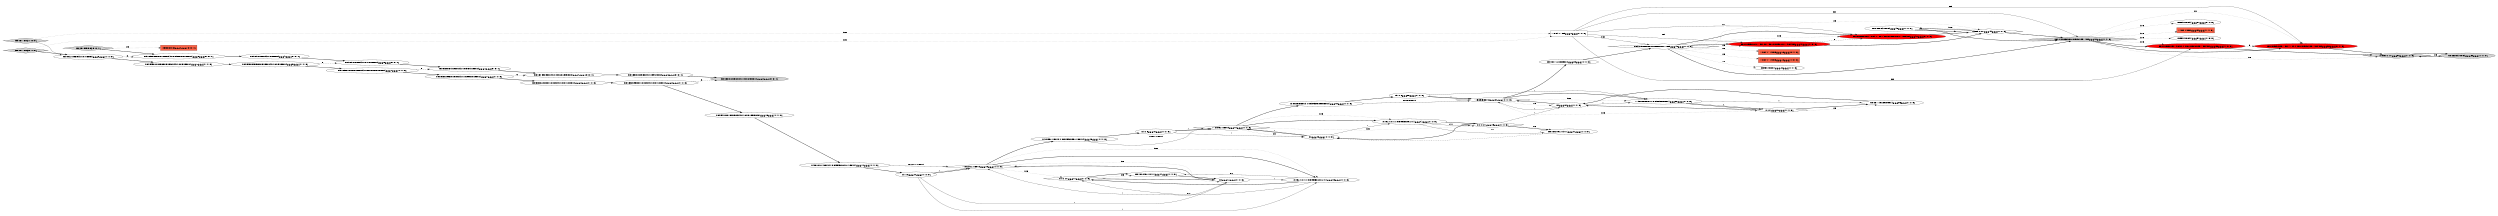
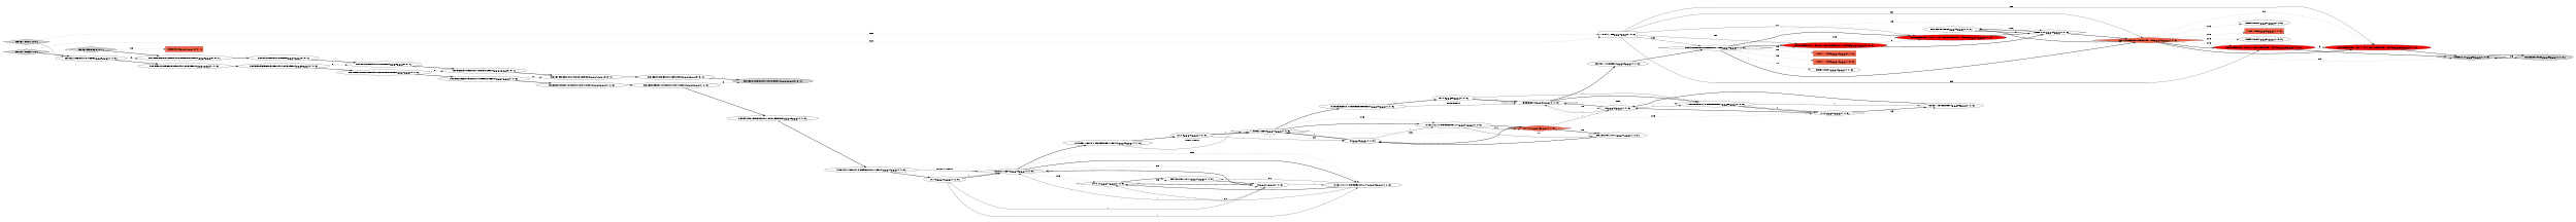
  digraph {
    fontname=Lato
    rankdir=LR
    node [fillcolor=white fontname=Lato shape=ellipse style=filled]
    edge [fontname=Lato style=bold]
    n1 [label="applyToPlot(subplot)@@@45@@@['1', '1', '0']"]
    n2 [label="subplot != null@@@44@@@['1', '1', '0']" shape=diamond]
-   n3 [fillcolor=lightgray label="plot instanceof CombinedRangeXYPlot@@@49@@@['1', '1', '0']" shape=diamond]
+   n3 [fillcolor=tomato label="plot instanceof CombinedRangeXYPlot@@@49@@@['1', '1', '0']" shape=diamond]
    n4 [fillcolor=tomato label="XYPlot subplot@@@51@@@['1', '1', '0']" shape=box]
    n5 [label="cp.getSubplots()@@@51@@@['1', '0', '0']"]
    n6 [fillcolor=red label="CombinedRangeXYPlot<S> cp = (CombinedRangeXYPlot)plot@@@50@@@['0', '1', '0']"]
    n7 [fillcolor=red label="CombinedRangeXYPlot cp = (CombinedRangeXYPlot)plot@@@50@@@['1', '0', '0']"]
    n8 [fillcolor=lightgray label="subplot != null@@@52@@@['1', '1', '0']" shape=diamond]
    n9 [label="cp.getSubplots()@@@51@@@['0', '1', '0']"]
    n10 [fillcolor=tomato label="XYPlot<S> subplot@@@43@@@['0', '1', '0']" shape=box]
    n11 [fillcolor=red label="CombinedDomainXYPlot<S> cp = (CombinedDomainXYPlot)plot@@@42@@@['0', '1', '0']"]
    n12 [label="applyToValueAxis(axis)@@@26@@@['1', '1', '0']"]
    n13 [label="i++@@@23@@@['1', '1', '0']"]
    n14 [label="ValueAxis axis = plot.getRangeAxis(i)@@@24@@@['1', '1', '0']"]
    n15 [label="i < rangeAxisCount@@@22@@@['1', '1', '0']" shape=diamond]
-   n16 [label="axis != null@@@25@@@['1', '1', '0']" shape=diamond]
+   n16 [fillcolor=tomato label="axis != null@@@25@@@['1', '1', '0']" shape=diamond]
    n17 [label="i++@@@32@@@['1', '1', '0']"]
    n18 [label="axis != null@@@16@@@['1', '1', '0']" shape=diamond]
    n19 [label="applyToValueAxis(axis)@@@17@@@['1', '1', '0']"]
    n20 [label="i++@@@14@@@['1', '1', '0']"]
    n21 [label="ValueAxis axis = plot.getDomainAxis(i)@@@15@@@['1', '1', '0']"]
    n22 [label="i < domainAxisCount@@@13@@@['1', '1', '0']" shape=diamond]
    n23 [label="plot.setRangeZeroBaselinePaint(this.baselinePaint)@@@5@@@['1', '1', '0']"]
    n24 [label="plot.setValuePaint(this.axisLabelPaint)@@@5@@@['0', '0', '1']"]
    n25 [label="plot.setDomainGridlinePaint(this.domainGridlinePaint)@@@6@@@['1', '1', '0']"]
    n26 [label="plot.setDialOutlinePaint(this.plotOutlinePaint)@@@6@@@['0', '0', '1']"]
    n27 [label="plot.setRangeGridlinePaint(this.rangeGridlinePaint)@@@7@@@['1', '1', '0']"]
    n28 [label="int rangeAxisCount = plot.getRangeAxisCount()@@@20@@@['1', '1', '0']"]
    n29 [fillcolor=tomato label="XYPlot<S> subplot@@@43@@@['1', '0', '0']" shape=box]
    n30 [label="int i = 0@@@12@@@['1', '1', '0']"]
    n31 [label="XYPlot<S> plot@@@2@@@['1', '1', '0']" shape=box]
    n32 [label="plot instanceof CombinedDomainXYPlot@@@41@@@['1', '1', '0']" shape=diamond]
    n33 [fillcolor=red label="CombinedDomainXYPlot cp = (CombinedDomainXYPlot)plot@@@42@@@['1', '0', '0']"]
    n34 [label="cp.getSubplots()@@@43@@@['1', '1', '0']"]
    n35 [label="plot.setDialBackgroundPaint(this.plotBackgroundPaint)@@@3@@@['0', '0', '1']"]
    n36 [label="plot.setValueFont(this.largeFont)@@@4@@@['0', '0', '1']"]
    n37 [label="XYItemRenderer r = plot.getRenderer(i)@@@33@@@['1', '1', '0']"]
    n38 [label="r != null@@@34@@@['1', '1', '0']" shape=diamond]
    n39 [label="applyToXYItemRenderer(r)@@@35@@@['1', '1', '0']"]
    n40 [label="plot.setNeedlePaint(this.thermometerPaint)@@@7@@@['0', '0', '1']"]
    n41 [label="plot.setRangeCrosshairPaint(this.crosshairPaint)@@@9@@@['1', '1', '0']"]
    n42 [label="plot.setShadowGenerator(this.shadowGenerator)@@@10@@@['1', '1', '0']"]
    n43 [fillcolor=lightgray label="plot.setTickLabelPaint(this.tickLabelPaint)@@@9@@@['0', '0', '1']"]
    n44 [label="int domainAxisCount = plot.getDomainAxisCount()@@@11@@@['1', '1', '0']"]
    n45 [fillcolor=lightgray label="applyToPlot(subplot)@@@53@@@['1', '1', '0']"]
    n46 [label="int rendererCount = plot.getRendererCount()@@@29@@@['1', '1', '0']"]
    n47 [label="int i = 0@@@30@@@['1', '1', '0']"]
    n48 [label="i < rendererCount@@@31@@@['1', '1', '0']" shape=diamond]
    n49 [label="applyToXYAnnotation(a)@@@39@@@['1', '1', '0']"]
    n50 [label="plot.setDomainCrosshairPaint(this.crosshairPaint)@@@8@@@['1', '1', '0']"]
    n51 [label="int i = 0@@@21@@@['1', '1', '0']"]
    n52 [label="plot.setTickLabelFont(this.regularFont)@@@8@@@['0', '0', '1']"]
    n53 [label="plot.setAxisOffset(this.axisOffset)@@@3@@@['1', '1', '0']"]
    n54 [label="plot.setDomainZeroBaselinePaint(this.baselinePaint)@@@4@@@['1', '1', '0']"]
    n55 [fillcolor=lightgray label="applyToXYPlot['0', '1', '0']" shape=diamond]
    n56 [fillcolor=tomato label="MeterPlot plot@@@2@@@['0', '0', '1']" shape=box]
    n57 [fillcolor=lightgray label="applyToMeterPlot['0', '0', '1']" shape=diamond]
    n58 [fillcolor=lightgray label="applyToXYPlot['1', '0', '0']" shape=diamond]
    n1 -> n2
    n1 -> n3
    n2 -> n1
    n2 -> n1 [label=true style=dotted]
    n2 -> n3
    n3 -> n4 [label=true style=dotted]
    n3 -> n5 [label=true style=dotted]
    n3 -> n6 [label=true style=dotted]
    n3 -> n6
    n3 -> n7
    n3 -> n7 [label=true style=dotted]
    n3 -> n8 [label=true style=dotted]
    n3 -> n9 [label=true style=dotted]
    n6 -> n8
    n7 -> n6 [label=0 style=dashed]
    n7 -> n8
    n8 -> n45
    n8 -> n45 [label=true style=dotted]
    n11 -> n2
-   n12 -> n13 [style=dashed]
+   n12 -> n13
    n13 -> n14 [label=i style=solid]
    n13 -> n15 [label=i style=solid]
    n13 -> n15
    n14 -> n12 [label=true style=solid]
    n14 -> n16
    n14 -> n16 [label=axis style=solid]
    n15 -> n13 [label=true style=dotted]
    n15 -> n14 [label=true style=dotted]
    n15 -> n14
    n15 -> n16 [label=true style=dotted]
    n15 -> n46
    n16 -> n12
    n16 -> n12 [label=true style=dotted]
    n16 -> n13
    n16 -> n17 [label=i style=solid]
    n17 -> n37 [label=i style=solid]
    n17 -> n48 [label=i style=solid]
    n17 -> n48
    n18 -> n19 [label=true style=dotted]
    n18 -> n19
    n18 -> n20
    n19 -> n20
    n20 -> n21 [label=i style=solid]
    n20 -> n22
    n20 -> n22 [label=i style=solid]
    n21 -> n18 [label=axis style=solid]
    n21 -> n18
    n21 -> n19 [label=axis style=solid]
    n22 -> n18 [label=true style=dotted]
    n22 -> n20 [label=true style=dotted]
    n22 -> n21 [label=true style=dotted]
    n22 -> n21
    n22 -> n28
    n23 -> n24 [label=0 style=dashed]
    n23 -> n25
    n24 -> n26
    n25 -> n26 [label=0 style=dashed]
    n25 -> n27
    n26 -> n40
    n27 -> n40 [label=0 style=dashed]
    n27 -> n50
    n28 -> n15 [label=rangeAxisCount style=solid]
    n28 -> n51
    n30 -> n20 [label=i style=solid]
    n30 -> n21 [label=i style=solid]
    n30 -> n22
    n30 -> n22 [label=i style=solid]
    n31 -> n3 [label=plot style=solid]
    n31 -> n6 [label=plot style=solid]
    n31 -> n7 [label=plot style=solid]
    n31 -> n11 [label=plot style=solid]
    n31 -> n32 [label=plot style=solid]
    n31 -> n33 [label=plot style=solid]
    n32 -> n2 [label=true style=dotted]
    n32 -> n3
    n32 -> n10 [label=true style=dotted]
    n32 -> n11 [label=true style=dotted]
    n32 -> n11
    n32 -> n29 [label=true style=dotted]
    n32 -> n33 [label=true style=dotted]
    n32 -> n33
    n32 -> n34 [label=true style=dotted]
    n33 -> n2
    n33 -> n11 [label=0 style=dashed]
    n35 -> n36
    n36 -> n24
    n37 -> n38 [label=r style=solid]
    n37 -> n38
    n37 -> n39 [label=r style=solid]
    n38 -> n17
    n38 -> n39
    n38 -> n39 [label=true style=dotted]
    n39 -> n17
    n40 -> n52
    n41 -> n42
    n41 -> n43 [label=0 style=dashed]
    n42 -> n44
    n44 -> n22 [label=domainAxisCount style=solid]
    n44 -> n30
    n45 -> n8
    n46 -> n47
    n46 -> n48 [label=rendererCount style=solid]
    n47 -> n37 [label=i style=solid]
    n47 -> n48
    n47 -> n48 [label=i style=solid]
    n48 -> n17 [label=true style=dotted]
    n48 -> n37
    n48 -> n37 [label=true style=dotted]
    n48 -> n38 [label=true style=dotted]
    n48 -> n49
    n49 -> n32
    n50 -> n41
    n51 -> n13 [label=i style=solid]
    n51 -> n15 [label=i style=solid]
    n51 -> n15
    n52 -> n43
    n53 -> n35 [label=0 style=dashed]
    n53 -> n54
    n54 -> n23
    n55 -> n31 [label=true style=dotted]
    n55 -> n53
    n57 -> n35
    n57 -> n56 [label=true style=dotted]
    n58 -> n31 [label=true style=dotted]
    n58 -> n53 [style=solid]
  }
